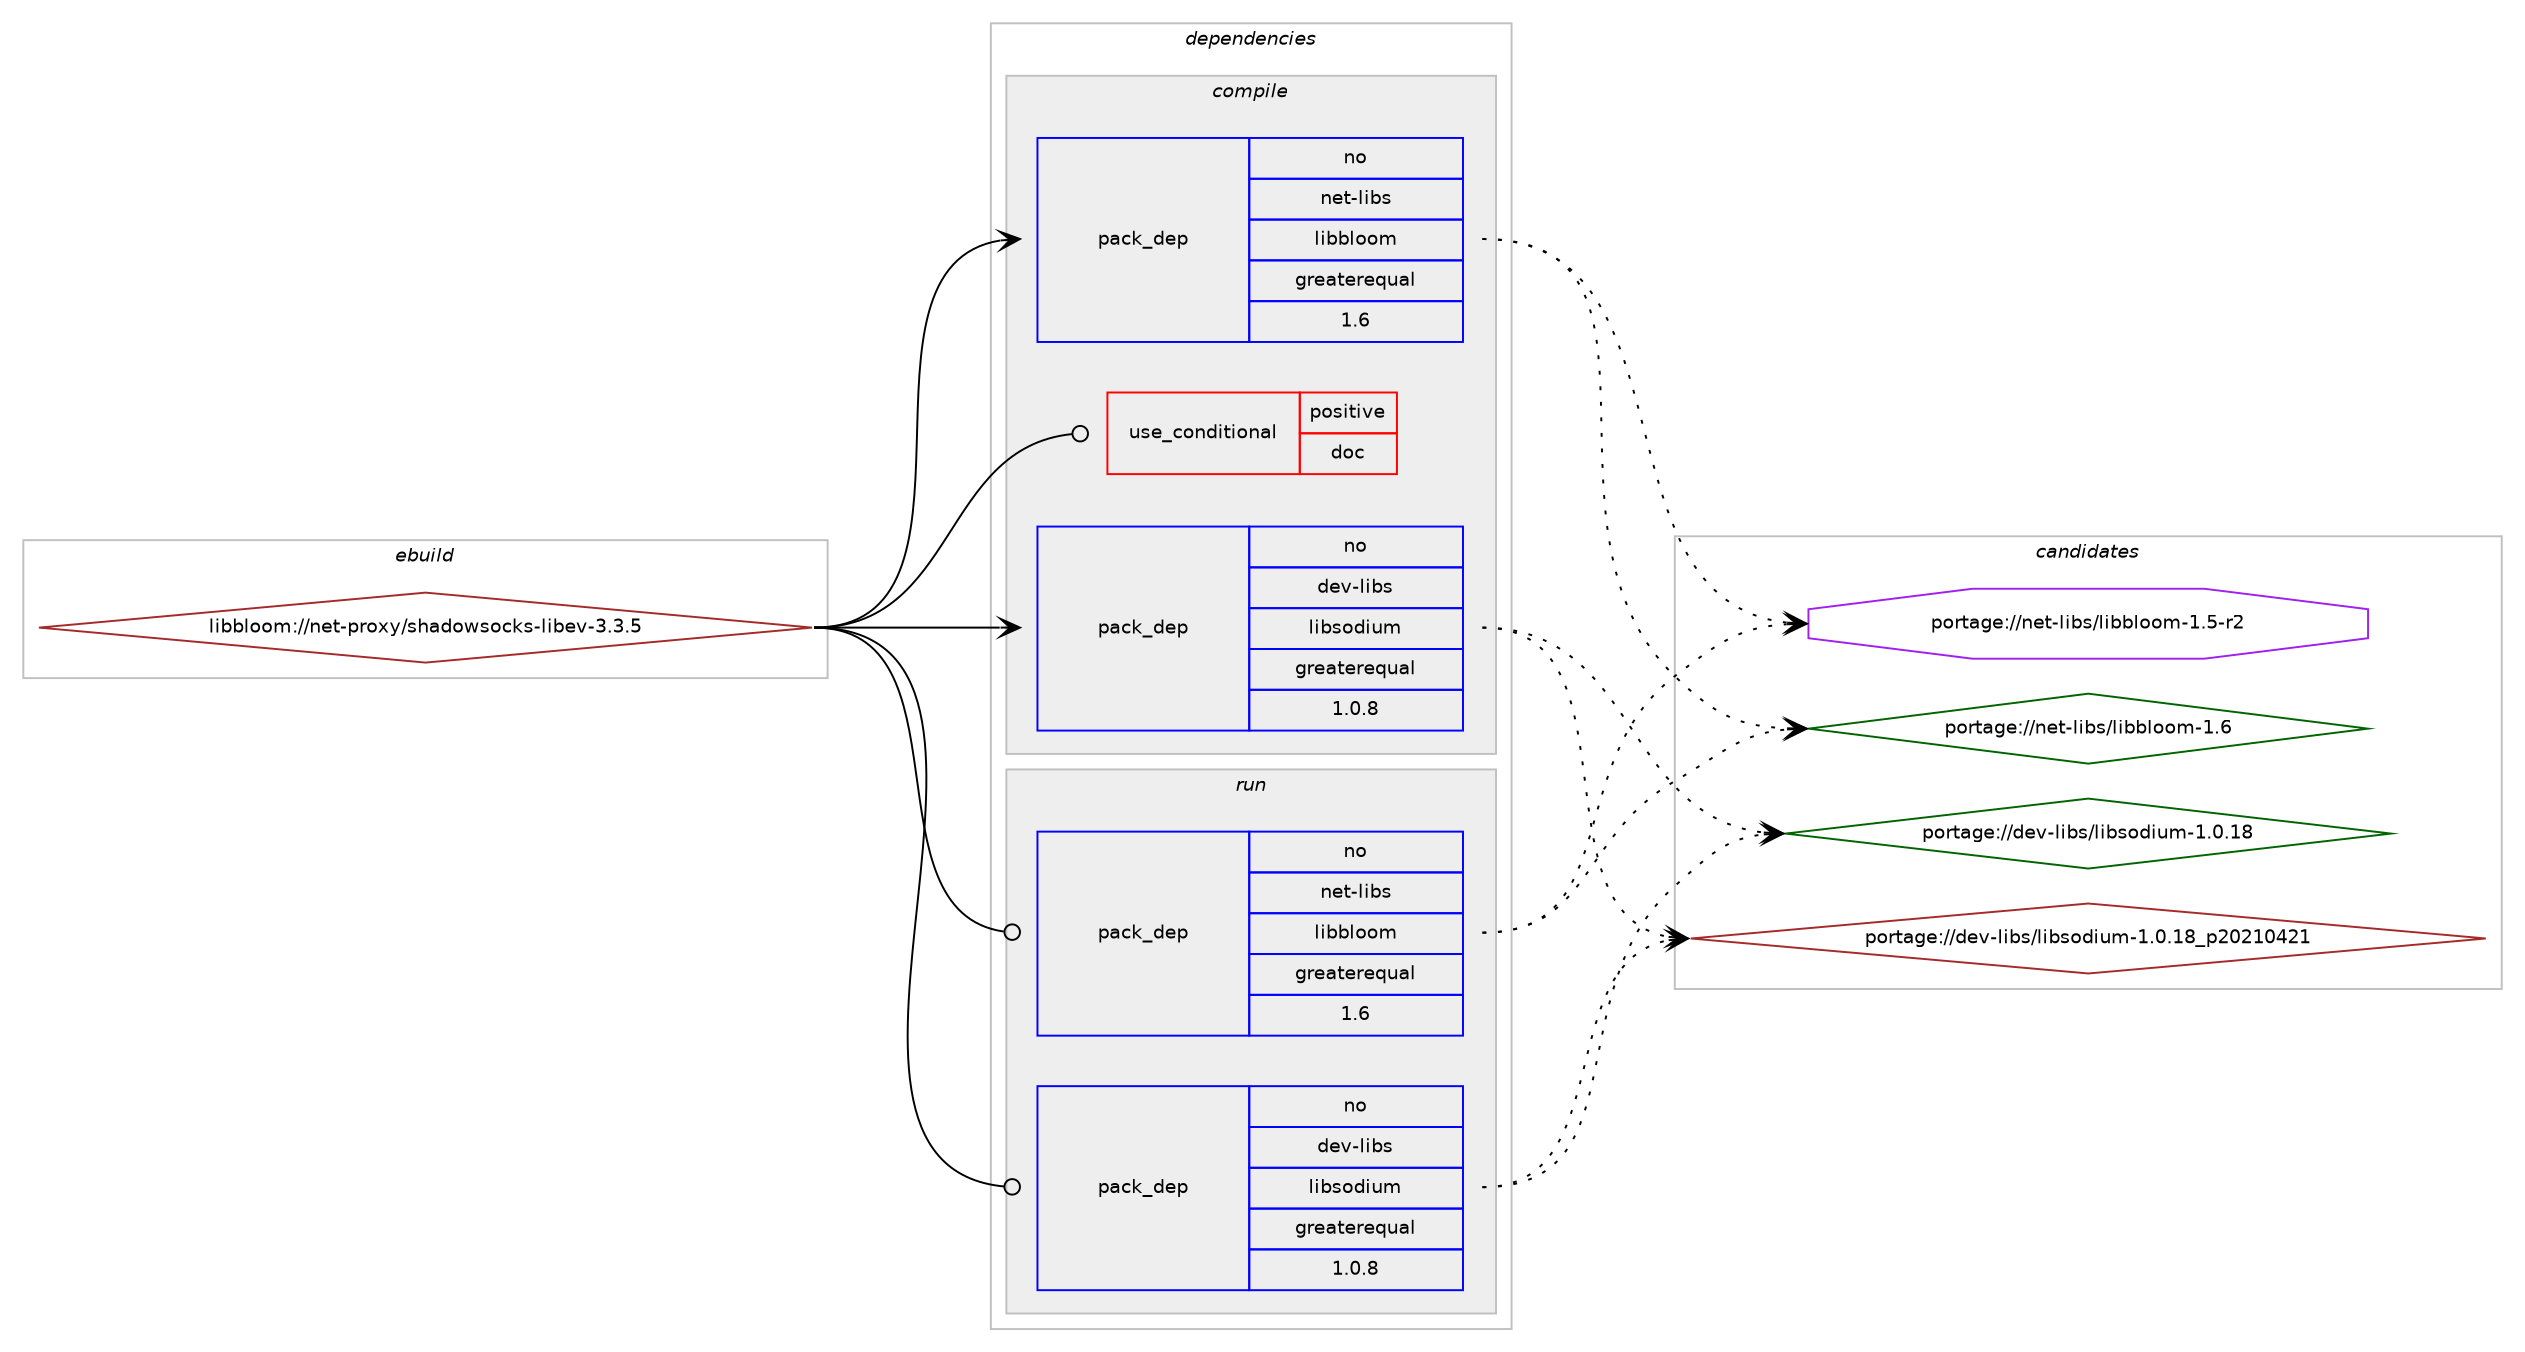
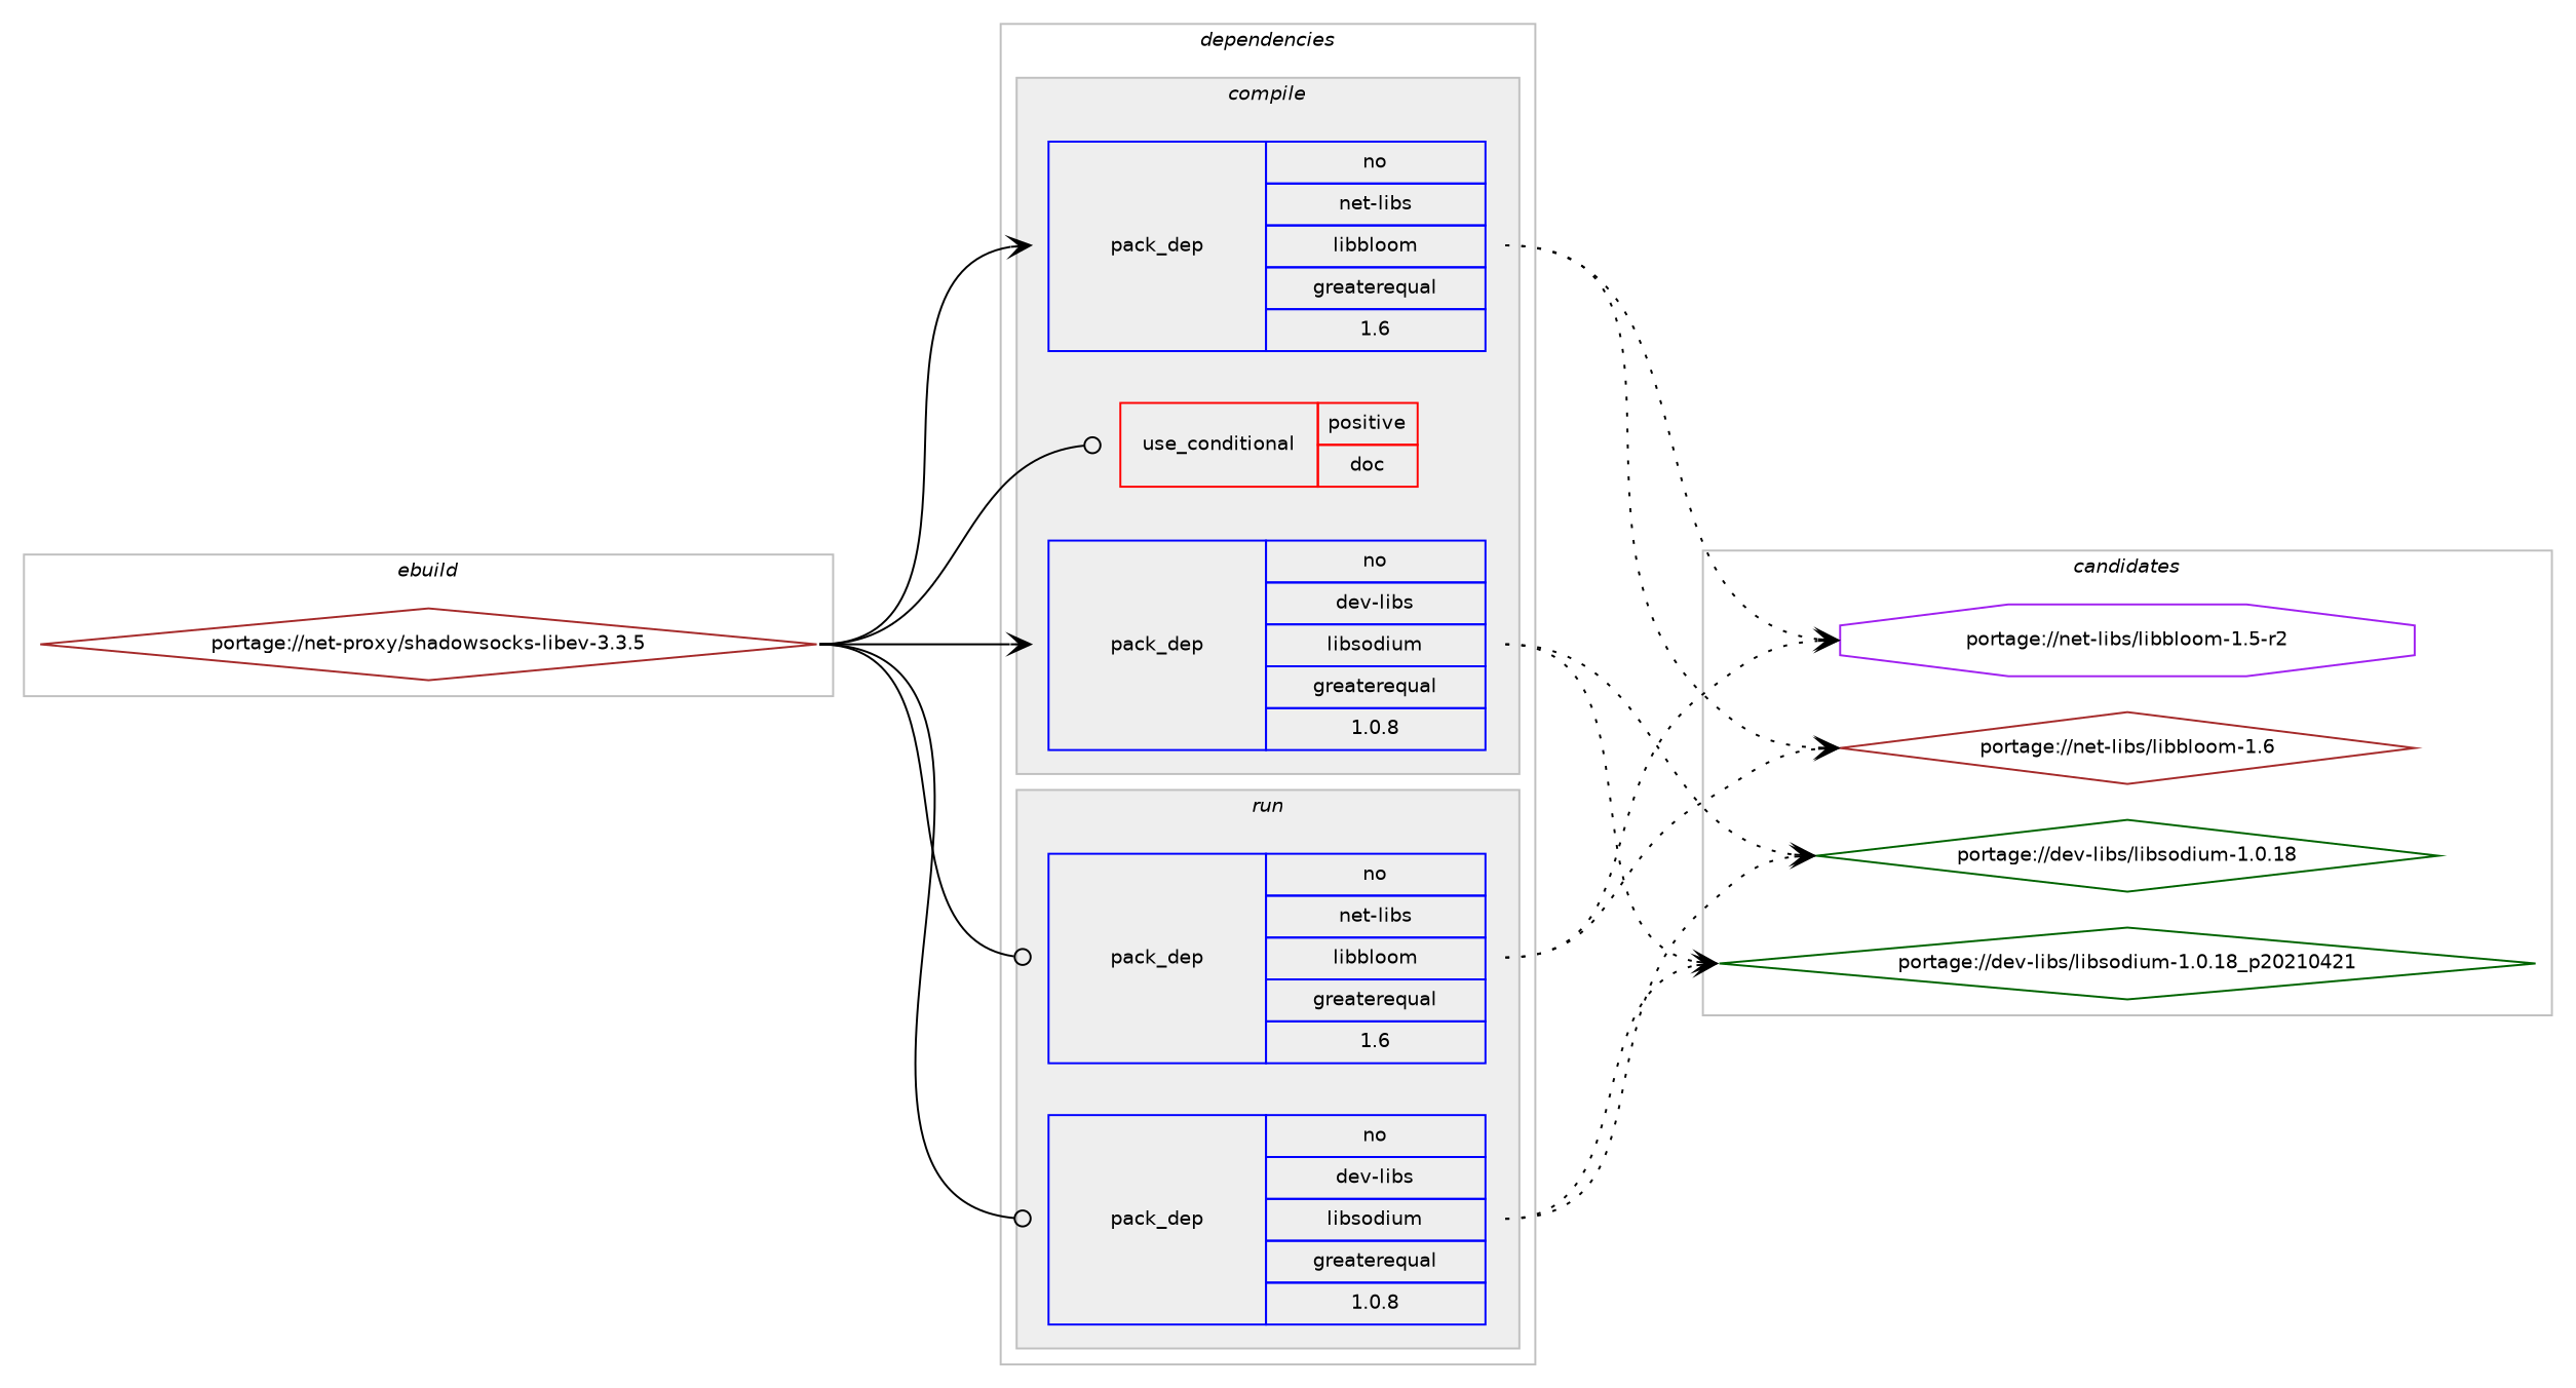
  digraph {
    compound=true
    concentrate=true
    fontname=Helvetica
    fontsize=10
    newrank=true
    rankdir=LR
    ranksep=1.5
    node [color=blue fontname=Helvetica fontsize=10 shape=none]
    edge [arrowhead=vee headport=w style=dotted tailport=e weight=100]
-   n1 [color=brown label="libbloom://net-proxy/shadowsocks-libev-3.3.5" shape=diamond width=4]
+   n1 [color=brown label="portage://net-proxy/shadowsocks-libev-3.3.5" shape=diamond width=4]
    n2 [color=red label=<<TABLE BORDER="0" CELLBORDER="1" CELLSPACING="0" CELLPADDING="4"><TR><TD ROWSPAN="3" CELLPADDING="10">use_conditional</TD></TR><TR><TD>positive</TD></TR><TR><TD>doc</TD></TR></TABLE>>]
    n3 [label=<<TABLE BORDER="0" CELLBORDER="1" CELLSPACING="0" CELLPADDING="4" WIDTH="220"><TR><TD ROWSPAN="6" CELLPADDING="30">pack_dep</TD></TR><TR><TD WIDTH="110">no</TD></TR><TR><TD>dev-libs</TD></TR><TR><TD>libsodium</TD></TR><TR><TD>greaterequal</TD></TR><TR><TD>1.0.8</TD></TR></TABLE>>]
    n4 [label=<<TABLE BORDER="0" CELLBORDER="1" CELLSPACING="0" CELLPADDING="4" WIDTH="220"><TR><TD ROWSPAN="6" CELLPADDING="30">pack_dep</TD></TR><TR><TD WIDTH="110">no</TD></TR><TR><TD>net-libs</TD></TR><TR><TD>libbloom</TD></TR><TR><TD>greaterequal</TD></TR><TR><TD>1.6</TD></TR></TABLE>>]
    n5 [label=<<TABLE BORDER="0" CELLBORDER="1" CELLSPACING="0" CELLPADDING="4" WIDTH="220"><TR><TD ROWSPAN="6" CELLPADDING="30">pack_dep</TD></TR><TR><TD WIDTH="110">no</TD></TR><TR><TD>dev-libs</TD></TR><TR><TD>libsodium</TD></TR><TR><TD>greaterequal</TD></TR><TR><TD>1.0.8</TD></TR></TABLE>>]
    n6 [label=<<TABLE BORDER="0" CELLBORDER="1" CELLSPACING="0" CELLPADDING="4" WIDTH="220"><TR><TD ROWSPAN="6" CELLPADDING="30">pack_dep</TD></TR><TR><TD WIDTH="110">no</TD></TR><TR><TD>net-libs</TD></TR><TR><TD>libbloom</TD></TR><TR><TD>greaterequal</TD></TR><TR><TD>1.6</TD></TR></TABLE>>]
    n7 [color=darkgreen label="portage://dev-libs/libsodium-1.0.18" shape=diamond width=4]
-   n8 [color=brown label="portage://dev-libs/libsodium-1.0.18_p20210421" shape=diamond width=4]
+   n8 [color=darkgreen label="portage://dev-libs/libsodium-1.0.18_p20210421" shape=diamond width=4]
    n9 [color=purple label="portage://net-libs/libbloom-1.5-r2" shape=octagon width=4]
-   n10 [color=darkgreen label="portage://net-libs/libbloom-1.6" shape=diamond width=4]
+   n10 [color=brown label="portage://net-libs/libbloom-1.6" shape=diamond width=4]
    subgraph cluster_1 {
      color=gray
      label=<<i>ebuild</i>>
      rank=same
      n1
    }
    subgraph cluster_2 {
      color=gray
      label=<<i>dependencies</i>>
      subgraph cluster_3 {
        color=gray
        fillcolor="#eeeeee"
        label=<<i>compile</i>>
        style=filled
        subgraph sub_4 {
          color=gray
          fillcolor="#eeeeee"
          label=<<i>compile</i>>
          style=filled
          n2
        }
        subgraph sub_5 {
          color=gray
          fillcolor="#eeeeee"
          label=<<i>compile</i>>
          style=filled
          n3
        }
        subgraph sub_6 {
          color=gray
          fillcolor="#eeeeee"
          label=<<i>compile</i>>
          style=filled
          n4
        }
      }
      subgraph cluster_7 {
        color=gray
        fillcolor="#eeeeee"
        label=<<i>compile and run</i>>
        style=filled
      }
      subgraph cluster_8 {
        color=gray
        fillcolor="#eeeeee"
        label=<<i>run</i>>
        style=filled
        subgraph sub_9 {
          color=gray
          fillcolor="#eeeeee"
          label=<<i>run</i>>
          style=filled
          n5
        }
        subgraph sub_10 {
          color=gray
          fillcolor="#eeeeee"
          label=<<i>run</i>>
          style=filled
          n6
        }
      }
    }
    subgraph cluster_11 {
      color=gray
      label=<<i>candidates</i>>
      rank=same
      subgraph sub_12 {
        color=black
        label=<<i>candidates</i>>
        nodesep=1
        rank=same
        n7
        n8
      }
      subgraph sub_13 {
        color=black
        label=<<i>candidates</i>>
        nodesep=1
        rank=same
        n9
        n10
      }
      subgraph sub_14 {
        color=black
        label=<<i>candidates</i>>
        nodesep=1
        rank=same
        n7
        n8
      }
      subgraph sub_15 {
        color=black
        label=<<i>candidates</i>>
        nodesep=1
        rank=same
        n9
        n10
      }
    }
    n1 -> n2 [arrowhead=odot style=solid weight=20]
    n1 -> n3 [style=solid weight=20]
    n1 -> n4 [style=solid weight=20]
    n1 -> n5 [arrowhead=odot style=solid weight=20]
    n1 -> n6 [arrowhead=odot style=solid weight=20]
    n3 -> n7
    n3 -> n8
    n4 -> n9
    n4 -> n10
    n5 -> n7
    n5 -> n8
    n6 -> n9
    n6 -> n10
  }
